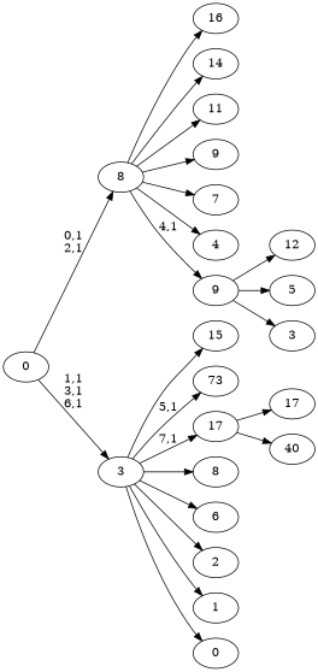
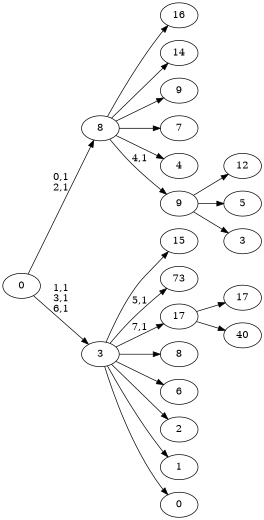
  digraph {
    rankdir=LR
    n1 [label=17]
    n2 [label=16]
    n3 [label=15]
    n4 [label=14]
    n5 [label=73]
    n6 [label=12]
-   n7 [label=11]
    n8 [label=40]
    17
    n10 [label=9]
    n11 [label=8]
    n12 [label=7]
    n13 [label=6]
    n14 [label=5]
    n15 [label=4]
    n16 [label=3]
    9
    8
    n19 [label=2]
    n20 [label=1]
    n21 [label=0]
    3
    0
    17 -> n1
    17 -> n8
    9 -> n6
    9 -> n14
    9 -> n16
    8 -> n2
    8 -> n4
-   8 -> n7
    8 -> n10
    8 -> n12
    8 -> n15
    8 -> 9 [label="4,1"]
    3 -> n3
    3 -> n5 [label="5,1"]
    3 -> 17 [label="7,1"]
    3 -> n11
    3 -> n13
    3 -> n19
    3 -> n20
    3 -> n21
    0 -> 8 [label="0,1\n2,1"]
    0 -> 3 [label="1,1\n3,1\n6,1"]
  }
